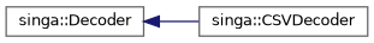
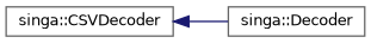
  digraph {
    rankdir=LR
    node [color=gray40 fillcolor=white fontname=Helvetica fontsize=10 shape=record style=filled]
    n1 [height=0.2 label="singa::Decoder" width=0.4]
    n2 [height=0.2 label="singa::CSVDecoder" width=0.4]
-   n1 -> n2 [color=midnightblue dir=back fontname=Helvetica fontsize=10 labelfontname=Helvetica labelfontsize=10 style=solid]
+   n2 -> n1 [color=midnightblue dir=back fontname=Helvetica fontsize=10 labelfontname=Helvetica labelfontsize=10 style=solid]
  }
